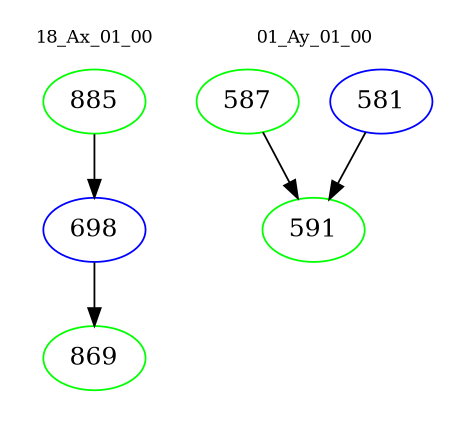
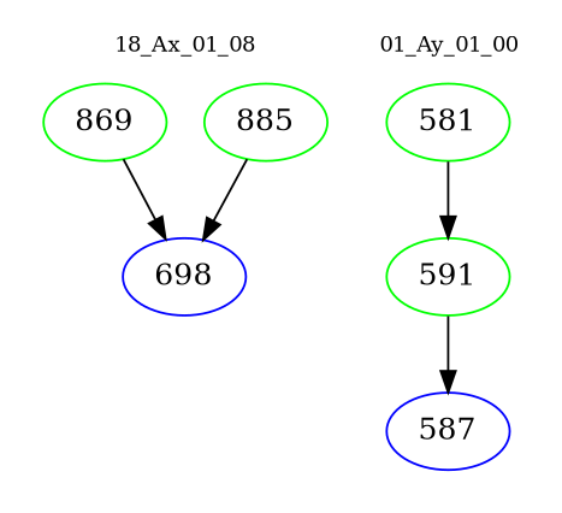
  digraph {
    node [color=green]
    edge [color=black]
    n1 [label=885]
    n2 [color=blue label=698]
    n3 [label=869]
-   n4 [color=blue label=581]
-   n5 [label=587]
+   n4 [label=581]
+   n5 [color=blue label=587]
    n6 [label=591]
    subgraph cluster_1 {
      color=white
      fontsize=10
-     label="18_Ax_01_00"
+     label="18_Ax_01_08"
      n1
      n2
      n3
    }
    subgraph cluster_2 {
      color=white
      fontsize=10
      label="01_Ay_01_00"
      n4
      n5
      n6
    }
    n1 -> n2
-   n2 -> n3
+   n3 -> n2
    n4 -> n6
-   n5 -> n6
+   n6 -> n5
  }
